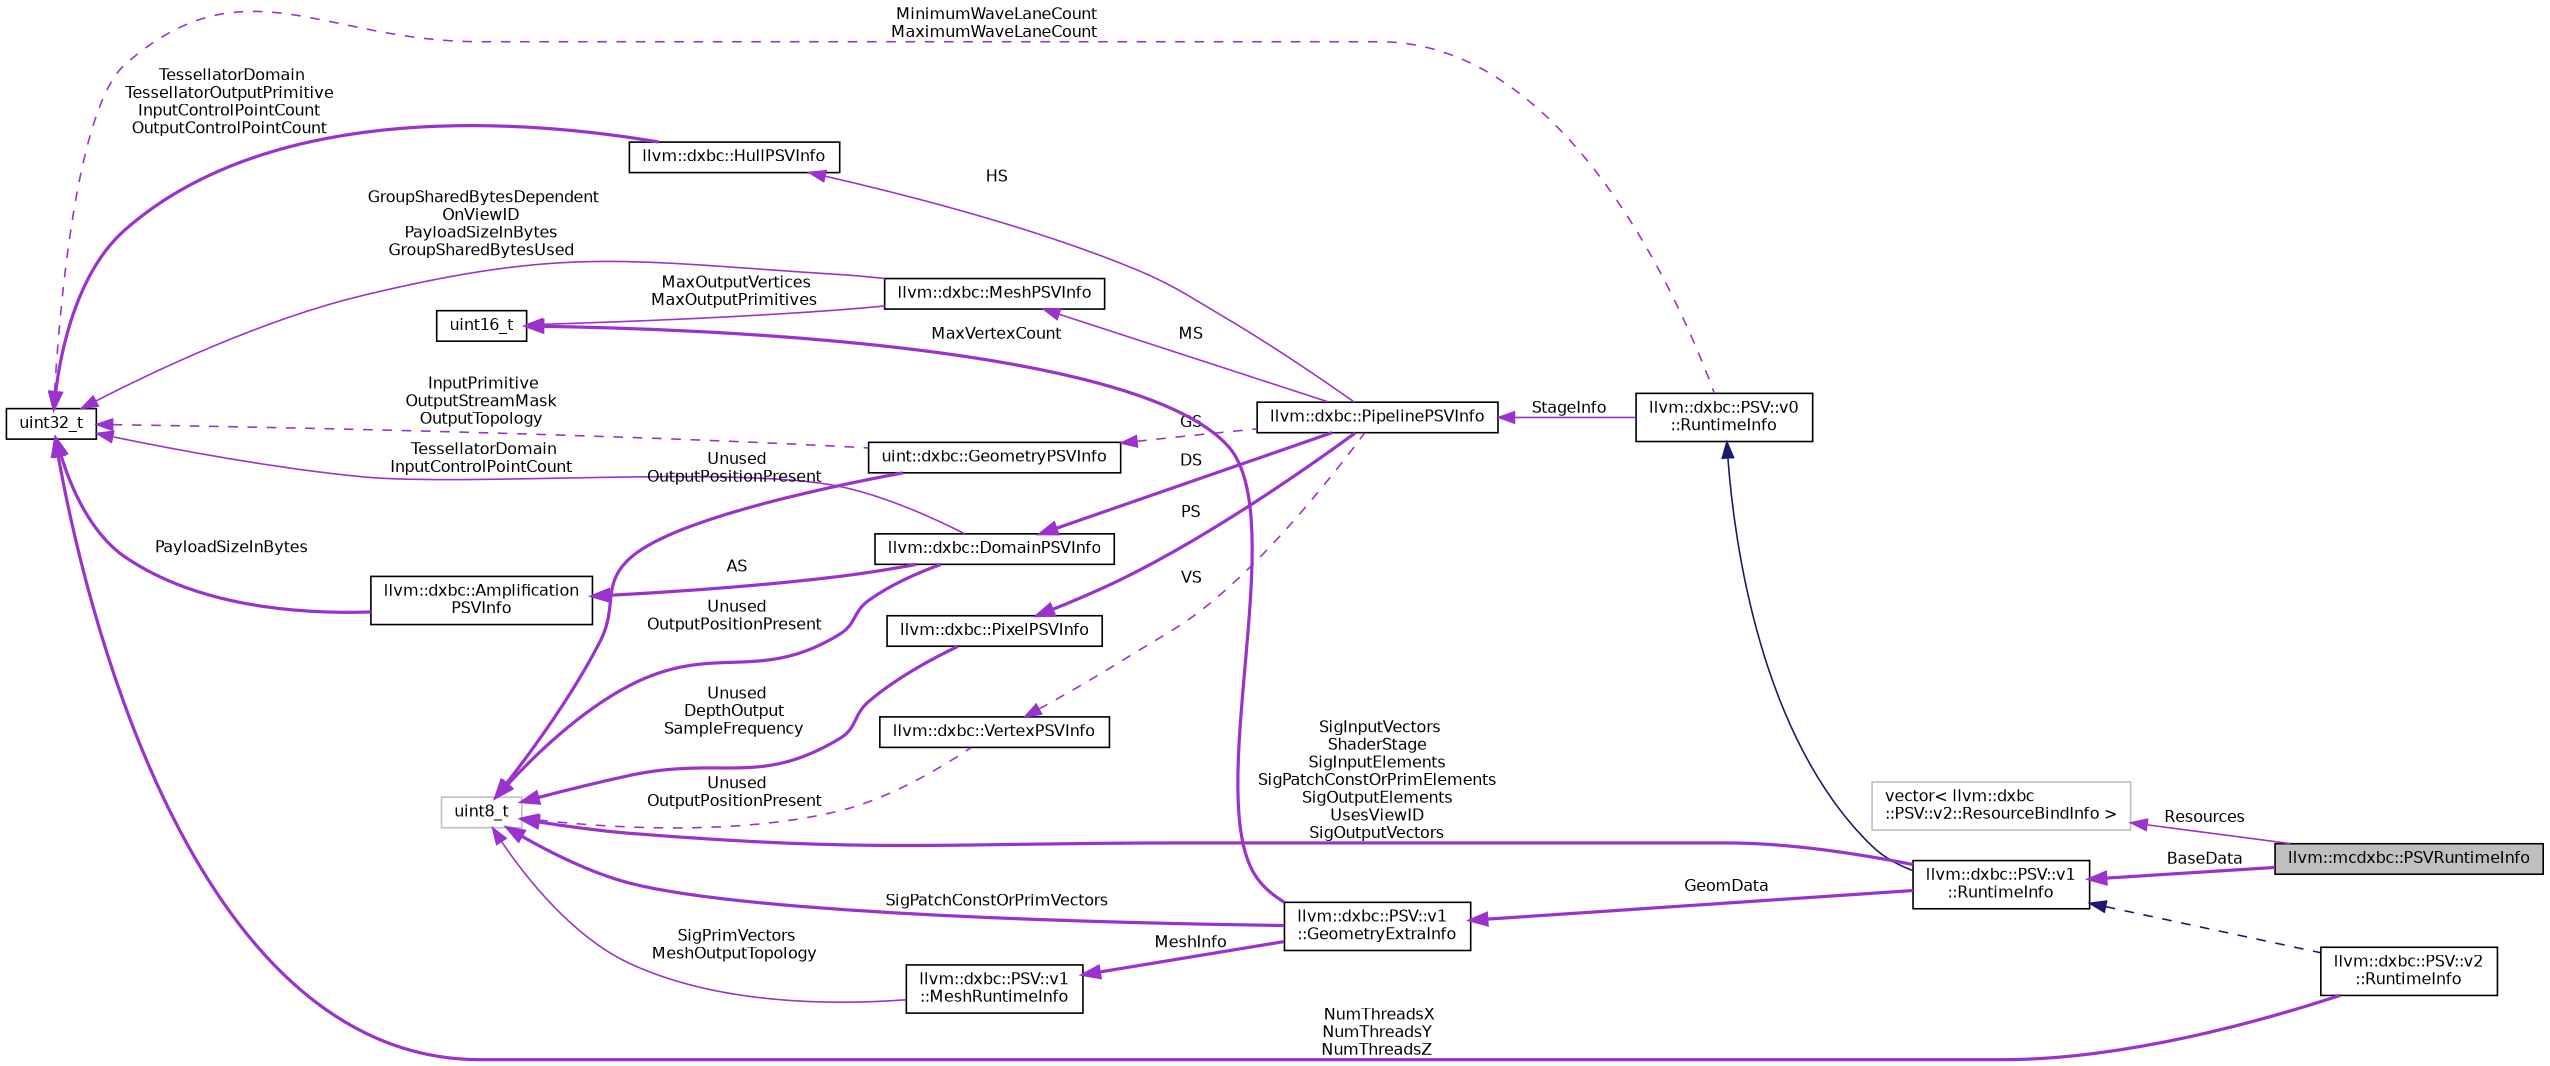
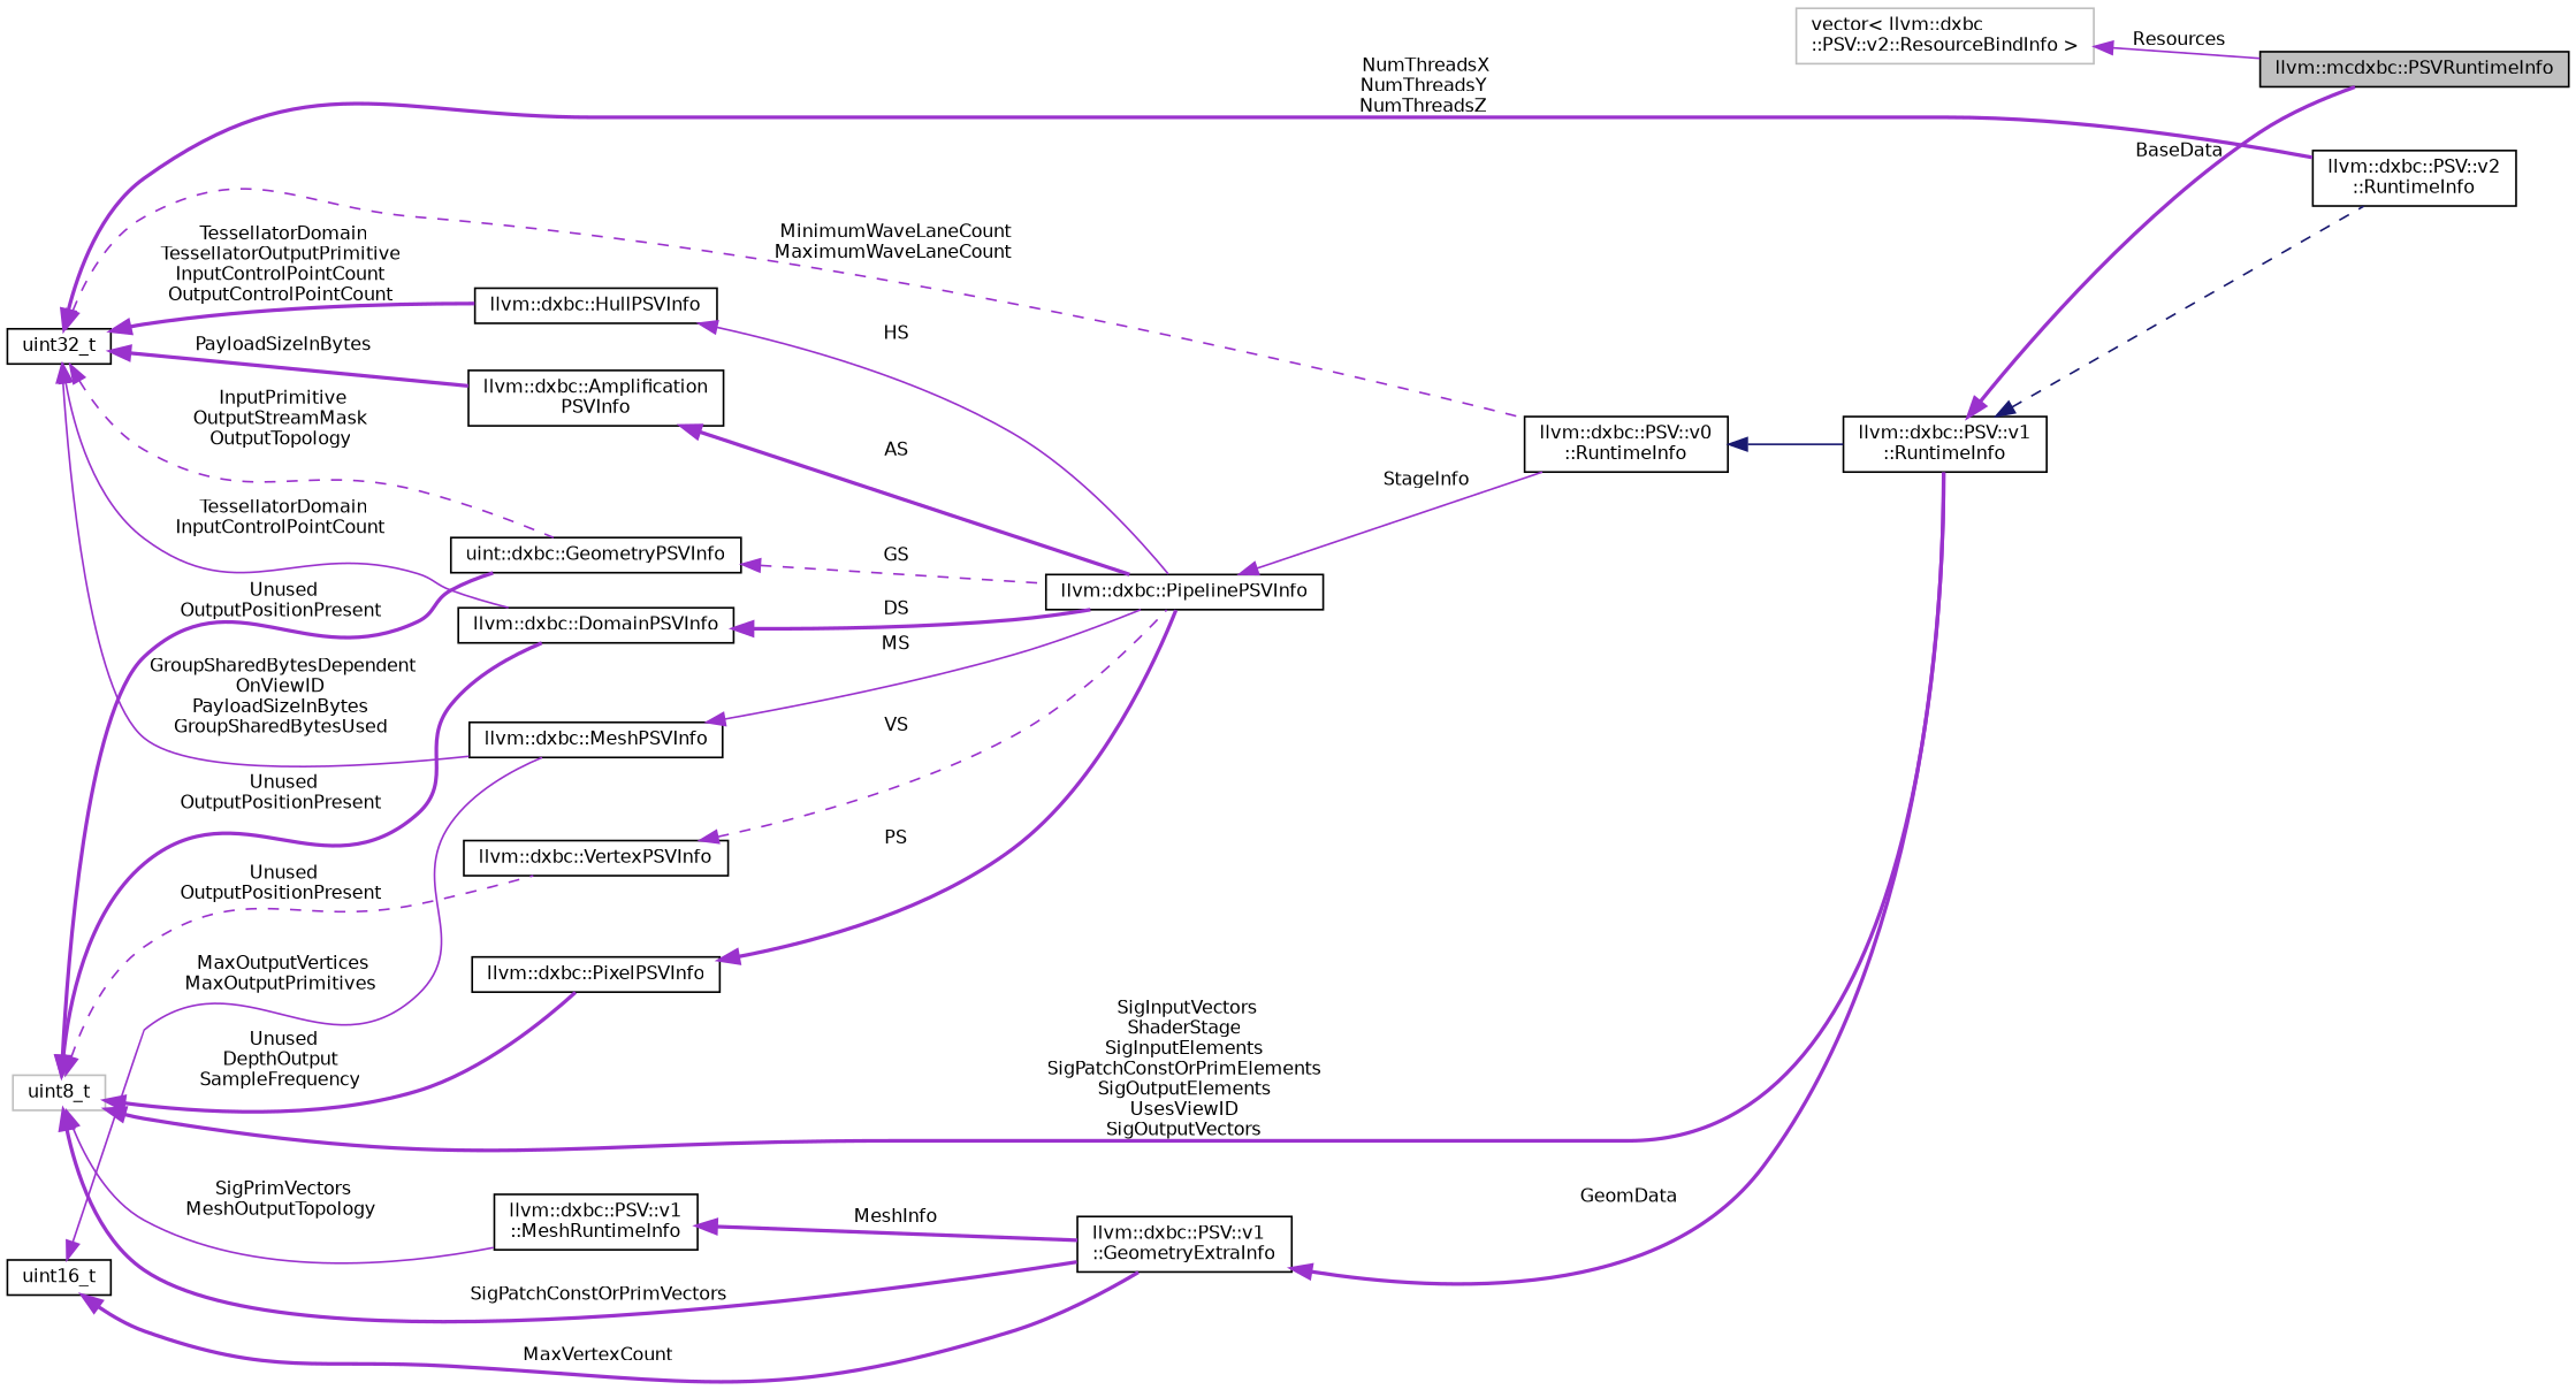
  digraph {
    rankdir=LR
    node [color=black fontname=Helvetica fontsize=10 shape=record]
    edge [color=darkorchid3 dir=back fontname=Helvetica fontsize=10 labelfontname=Helvetica labelfontsize=10 style=bold]
    n1 [fillcolor=grey75 fontcolor=black height=0.2 label="llvm::mcdxbc::PSVRuntimeInfo" style=filled width=0.4]
    n2 [color=grey75 height=0.2 label="vector\< llvm::dxbc\l::PSV::v2::ResourceBindInfo \>" width=0.4]
    n3 [height=0.2 label="llvm::dxbc::PSV::v2\l::RuntimeInfo" width=0.4]
    n4 [height=0.2 label="llvm::dxbc::PSV::v1\l::RuntimeInfo" width=0.4]
    n5 [height=0.2 label="llvm::dxbc::PSV::v0\l::RuntimeInfo" width=0.4]
    n6 [height=0.2 label="llvm::dxbc::PipelinePSVInfo" width=0.4]
    n7 [height=0.2 label="uint::dxbc::GeometryPSVInfo" width=0.4]
    n8 [height=0.2 label=uint32_t width=0.4]
    n9 [height=0.2 label="llvm::dxbc::DomainPSVInfo" width=0.4]
    n10 [height=0.2 label="llvm::dxbc::MeshPSVInfo" width=0.4]
    n11 [height=0.2 label="llvm::dxbc::Amplification\lPSVInfo" width=0.4]
    n12 [height=0.2 label="llvm::dxbc::HullPSVInfo" width=0.4]
    n13 [color=grey75 height=0.2 label=uint8_t width=0.4]
    n14 [height=0.2 label="llvm::dxbc::PixelPSVInfo" width=0.4]
    n15 [height=0.2 label="llvm::dxbc::VertexPSVInfo" width=0.4]
    n16 [height=0.2 label="llvm::dxbc::PSV::v1\l::GeometryExtraInfo" width=0.4]
    n17 [height=0.2 label="llvm::dxbc::PSV::v1\l::MeshRuntimeInfo" width=0.4]
    n18 [height=0.2 label=uint16_t width=0.4]
    n2 -> n1 [label=" Resources" style=solid]
    n4 -> n1 [label=" BaseData"]
    n4 -> n3 [color=midnightblue style=dashed]
    n5 -> n4 [color=midnightblue style=solid]
    n6 -> n5 [label=" StageInfo" style=solid]
    n7 -> n6 [label=" GS" style=dashed]
    n8 -> n3 [label=" NumThreadsX\nNumThreadsY\nNumThreadsZ"]
    n8 -> n5 [label=" MinimumWaveLaneCount\nMaximumWaveLaneCount" style=dashed]
    n8 -> n7 [label=" InputPrimitive\nOutputStreamMask\nOutputTopology" style=dashed]
    n8 -> n9 [label=" TessellatorDomain\nInputControlPointCount" style=solid]
    n8 -> n10 [label=" GroupSharedBytesDependent\lOnViewID\nPayloadSizeInBytes\nGroupSharedBytesUsed" style=solid]
    n8 -> n11 [label=" PayloadSizeInBytes"]
    n8 -> n12 [label=" TessellatorDomain\nTessellatorOutputPrimitive\nInputControlPointCount\nOutputControlPointCount"]
    n9 -> n6 [label=" DS"]
    n10 -> n6 [label=" MS" style=solid]
-   n11 -> n9 [label=" AS"]
+   n11 -> n6 [label=" AS"]
    n12 -> n6 [label=" HS" style=solid]
    n13 -> n4 [label=" SigInputVectors\nShaderStage\nSigInputElements\nSigPatchConstOrPrimElements\nSigOutputElements\nUsesViewID\nSigOutputVectors"]
    n13 -> n7 [label=" Unused\nOutputPositionPresent"]
    n13 -> n9 [label=" Unused\nOutputPositionPresent"]
    n13 -> n14 [label=" Unused\nDepthOutput\nSampleFrequency"]
    n13 -> n15 [label=" Unused\nOutputPositionPresent" style=dashed]
    n13 -> n16 [label=" SigPatchConstOrPrimVectors"]
    n13 -> n17 [label=" SigPrimVectors\nMeshOutputTopology" style=solid]
    n14 -> n6 [label=" PS"]
    n15 -> n6 [label=" VS" style=dashed]
    n16 -> n4 [label=" GeomData"]
    n17 -> n16 [label=" MeshInfo"]
    n18 -> n10 [label=" MaxOutputVertices\nMaxOutputPrimitives" style=solid]
    n18 -> n16 [label=" MaxVertexCount"]
  }
